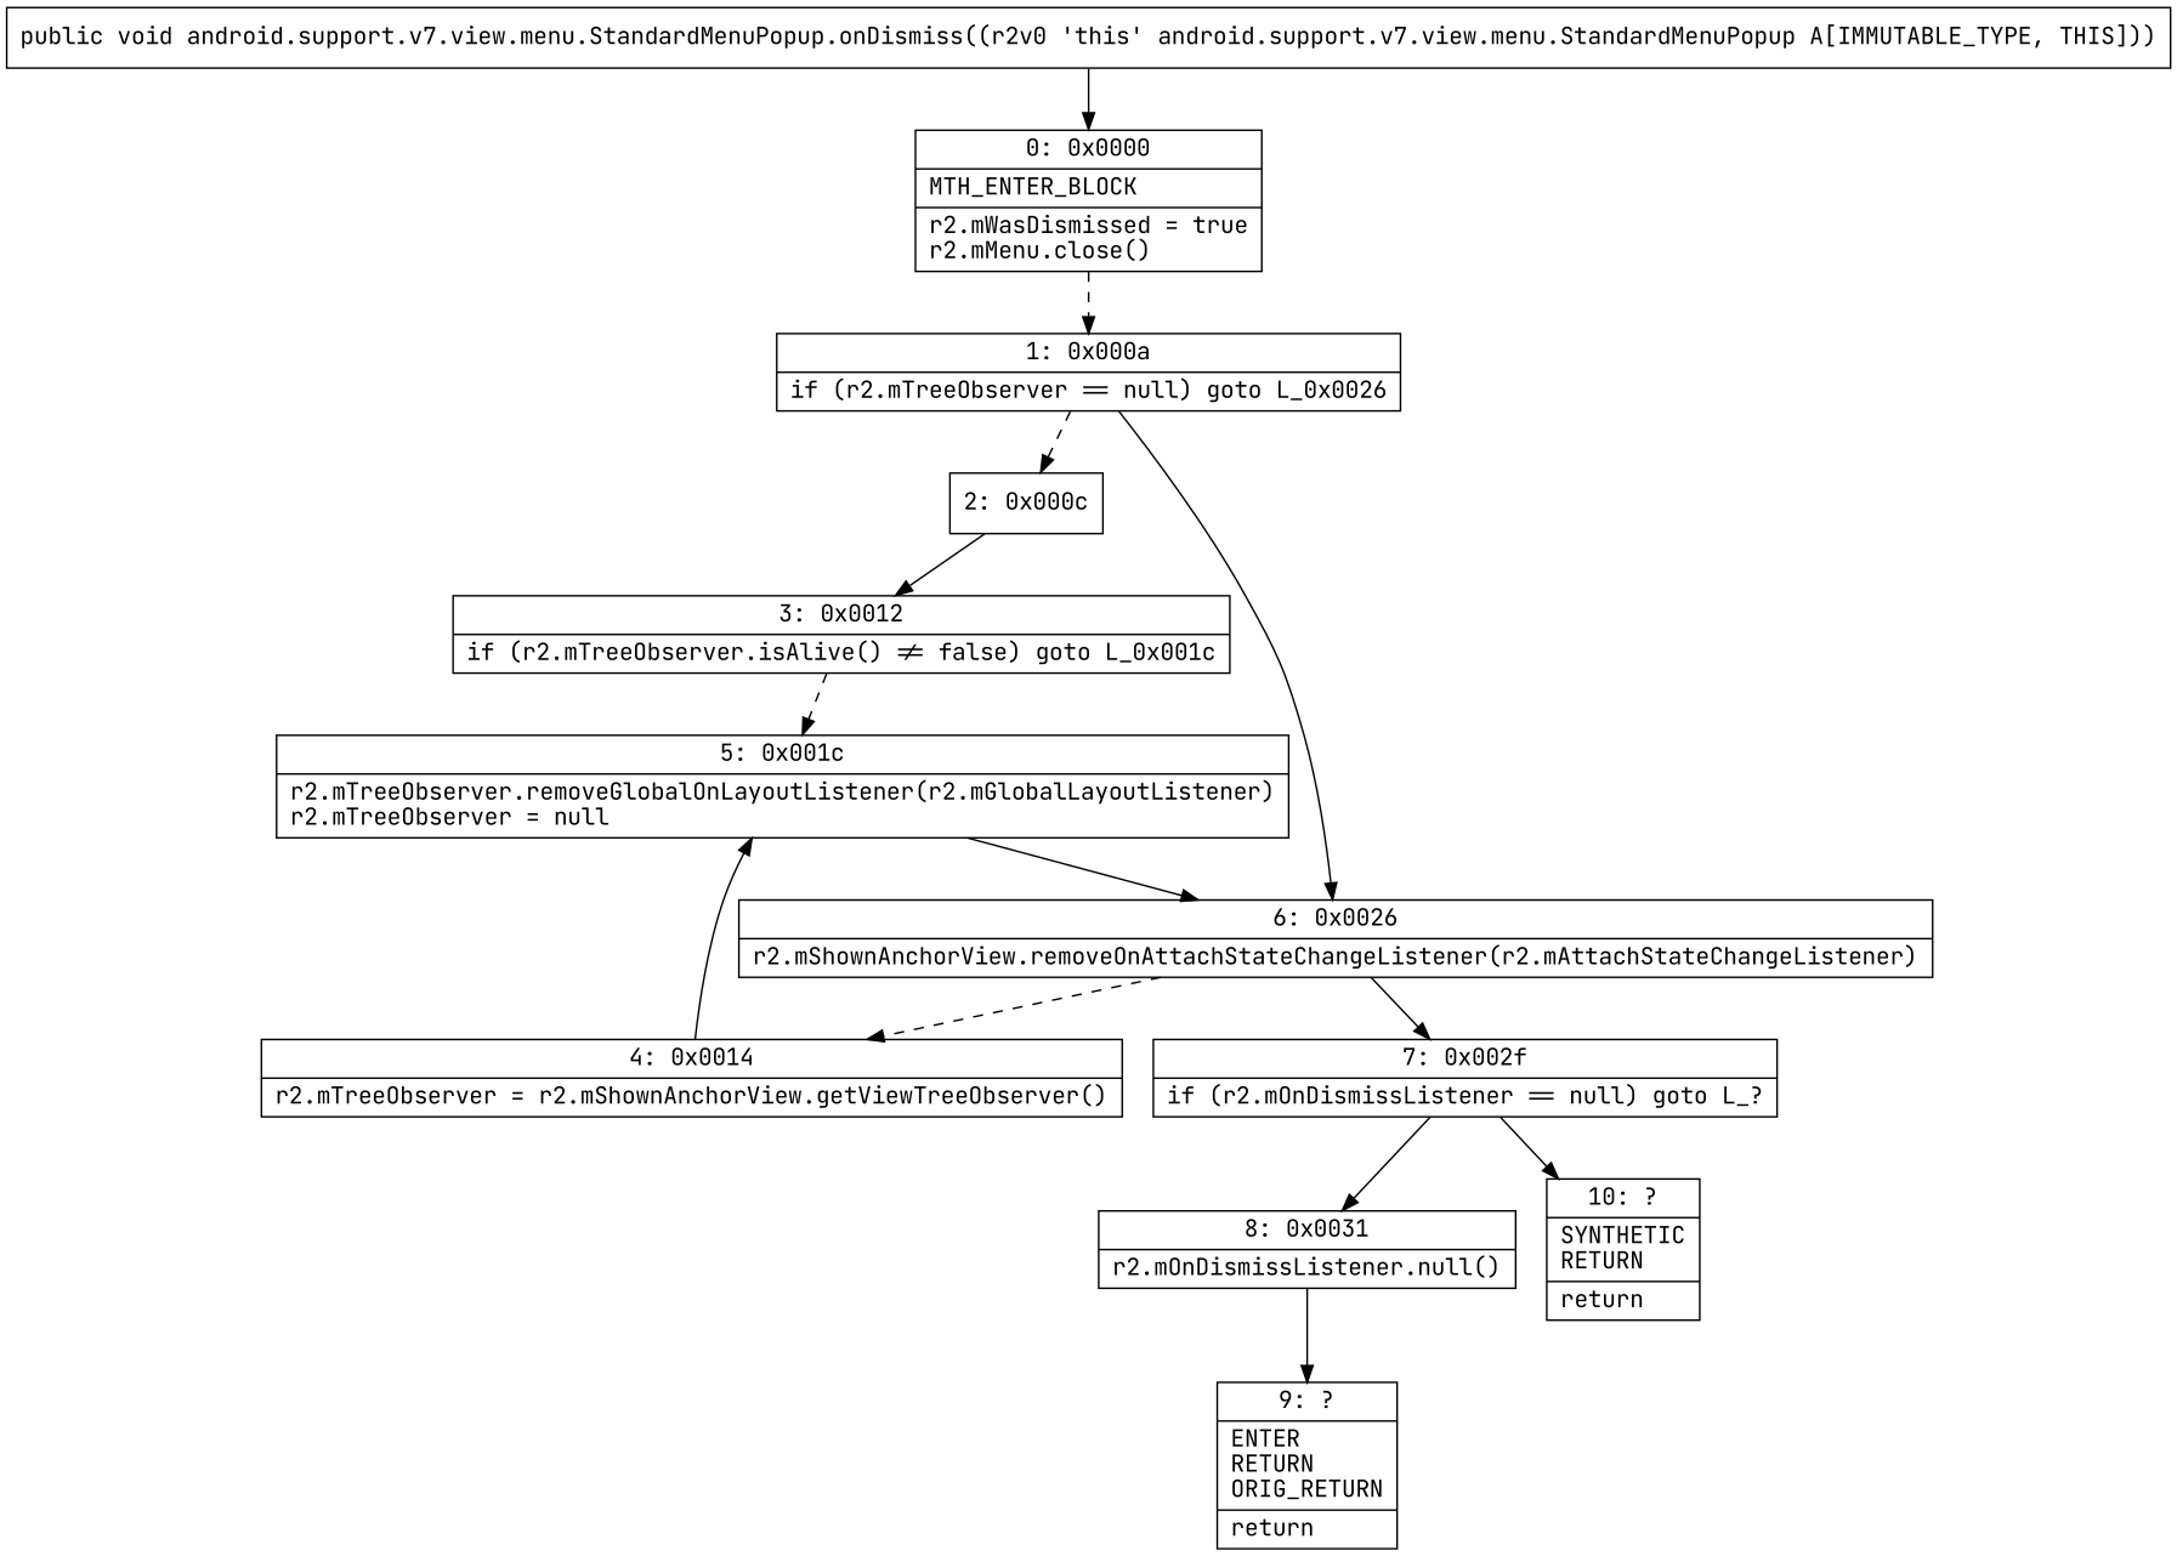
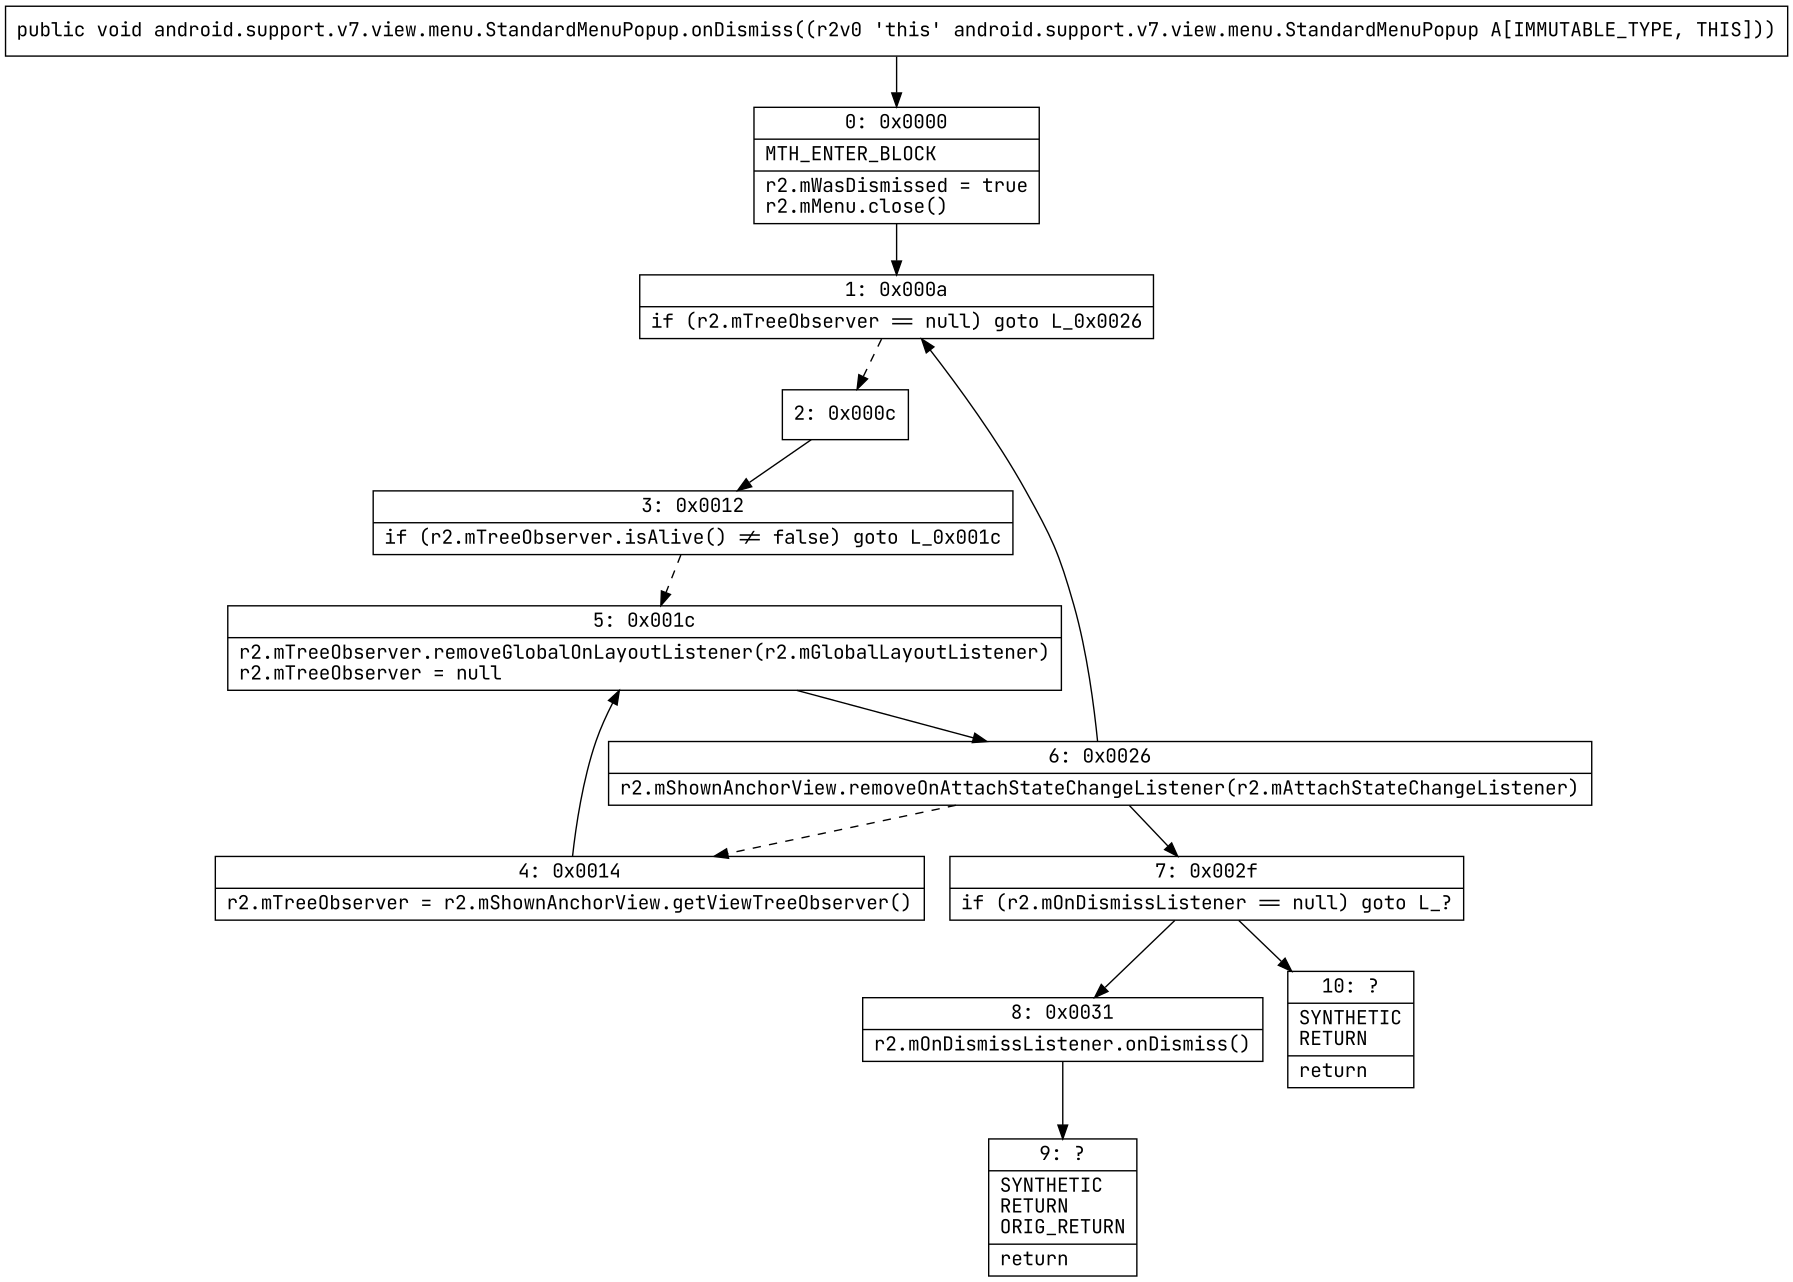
  digraph {
    fontname="JetBrains Mono"
    node [fontname="JetBrains Mono" shape=record]
    edge [fontname="JetBrains Mono"]
    n1 [label="{0\:\ 0x0000|MTH_ENTER_BLOCK\l|r2.mWasDismissed = true\lr2.mMenu.close()\l}"]
    n2 [label="{1\:\ 0x000a|if (r2.mTreeObserver == null) goto L_0x0026\l}"]
    n3 [label="{2\:\ 0x000c}"]
    n4 [label="{6\:\ 0x0026|r2.mShownAnchorView.removeOnAttachStateChangeListener(r2.mAttachStateChangeListener)\l}"]
    n5 [label="{3\:\ 0x0012|if (r2.mTreeObserver.isAlive() != false) goto L_0x001c\l}"]
    n6 [label="{4\:\ 0x0014|r2.mTreeObserver = r2.mShownAnchorView.getViewTreeObserver()\l}"]
    n7 [label="{7\:\ 0x002f|if (r2.mOnDismissListener == null) goto L_?\l}"]
    n8 [label="{5\:\ 0x001c|r2.mTreeObserver.removeGlobalOnLayoutListener(r2.mGlobalLayoutListener)\lr2.mTreeObserver = null\l}"]
-   n9 [label="{8\:\ 0x0031|r2.mOnDismissListener.null()\l}"]
+   n9 [label="{8\:\ 0x0031|r2.mOnDismissListener.onDismiss()\l}"]
    n10 [label="{10\:\ ?|SYNTHETIC\lRETURN\l|return\l}"]
-   n11 [label="{9\:\ ?|ENTER\lRETURN\lORIG_RETURN\l|return\l}"]
+   n11 [label="{9\:\ ?|SYNTHETIC\lRETURN\lORIG_RETURN\l|return\l}"]
    n12 [label="{public void android.support.v7.view.menu.StandardMenuPopup.onDismiss((r2v0 'this' android.support.v7.view.menu.StandardMenuPopup A[IMMUTABLE_TYPE, THIS])) }"]
-   n1 -> n2 [style=dashed]
+   n1 -> n2
    n2 -> n3 [style=dashed]
-   n2 -> n4
+   n4 -> n2
    n3 -> n5
    n4 -> n6 [style=dashed]
    n4 -> n7
    n5 -> n8 [style=dashed]
    n6 -> n8
    n7 -> n9 [style=solid]
    n7 -> n10
    n8 -> n4
    n9 -> n11
    n12 -> n1
  }
